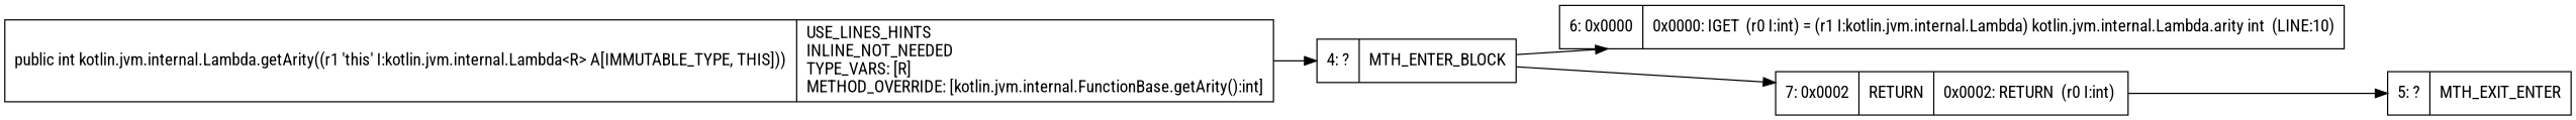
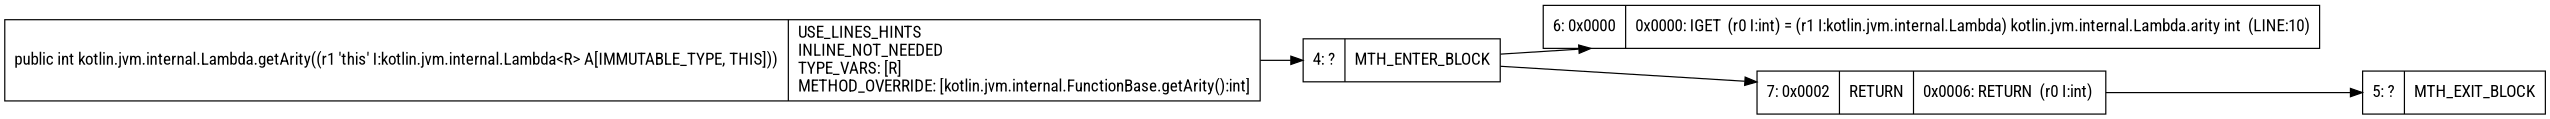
  digraph {
    fontname="Roboto Condensed"
    rankdir=LR
    node [fontname="Roboto Condensed" shape=record]
    edge [fontname="Roboto Condensed"]
    n1 [label="{4\:\ ?|MTH_ENTER_BLOCK\l}"]
    n2 [label="{6\:\ 0x0000|0x0000: IGET  (r0 I:int) = (r1 I:kotlin.jvm.internal.Lambda) kotlin.jvm.internal.Lambda.arity int  (LINE:10)\l}"]
-   n3 [label="{7\:\ 0x0002|RETURN\l|0x0002: RETURN  (r0 I:int) \l}"]
-   n4 [label="{5\:\ ?|MTH_EXIT_ENTER\l}"]
+   n3 [label="{7\:\ 0x0002|RETURN\l|0x0006: RETURN  (r0 I:int) \l}"]
+   n4 [label="{5\:\ ?|MTH_EXIT_BLOCK\l}"]
    n5 [label="{public int kotlin.jvm.internal.Lambda.getArity((r1 'this' I:kotlin.jvm.internal.Lambda\<R\> A[IMMUTABLE_TYPE, THIS]))  | USE_LINES_HINTS\lINLINE_NOT_NEEDED\lTYPE_VARS: [R]\lMETHOD_OVERRIDE: [kotlin.jvm.internal.FunctionBase.getArity():int]\l}"]
    n1 -> n2
    n1 -> n3
    n3 -> n4
    n5 -> n1
  }
